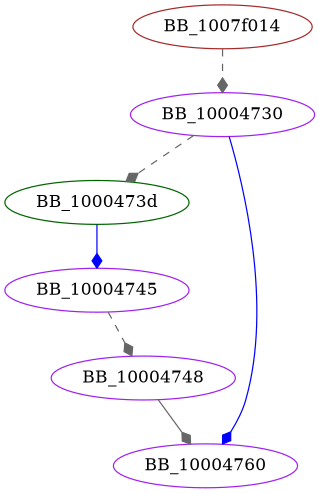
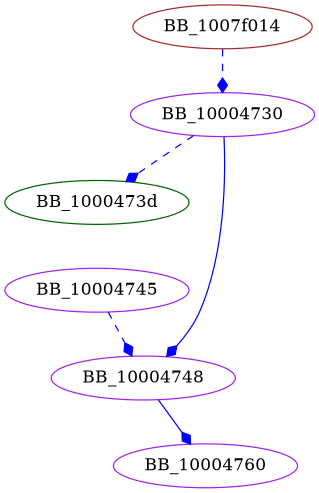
  digraph {
    node [color=purple]
    edge [arrowhead=diamond color=gray40 style=dashed]
    BB_10004730
    BB_1000473d [color=darkgreen]
    BB_10004748
    BB_10004745
    BB_10004760
    n6 [color=brown label=BB_1007f014]
-   BB_10004730 -> BB_1000473d
-   BB_10004730 -> BB_10004760 [color=blue style=solid]
-   BB_1000473d -> BB_10004745 [color=blue style=solid]
-   BB_10004748 -> BB_10004760 [style=solid]
-   BB_10004745 -> BB_10004748
-   n6 -> BB_10004730
+   BB_10004730 -> BB_1000473d [color=blue]
+   BB_10004730 -> BB_10004748 [color=blue style=solid]
+   BB_10004748 -> BB_10004760 [color=blue style=solid]
+   BB_10004745 -> BB_10004748 [color=blue]
+   n6 -> BB_10004730 [color=blue]
  }
